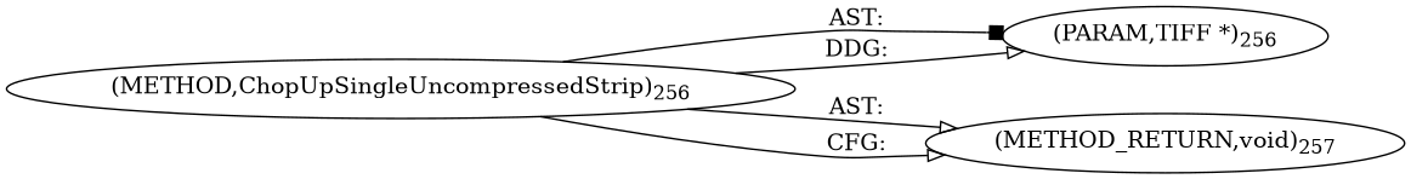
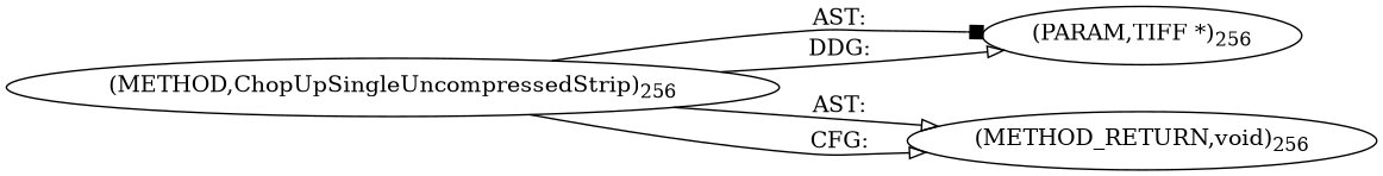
  digraph {
    rankdir=LR
    edge [arrowhead=onormal]
    n1 [label=<(METHOD,ChopUpSingleUncompressedStrip)<SUB>256</SUB>>]
    n2 [label=<(PARAM,TIFF *)<SUB>256</SUB>>]
-   n3 [label=<(METHOD_RETURN,void)<SUB>257</SUB>>]
+   n3 [label=<(METHOD_RETURN,void)<SUB>256</SUB>>]
    n1 -> n2 [arrowhead=box label="AST: "]
    n1 -> n2 [label="DDG: "]
    n1 -> n3 [label="AST: "]
    n1 -> n3 [label="CFG: "]
  }
